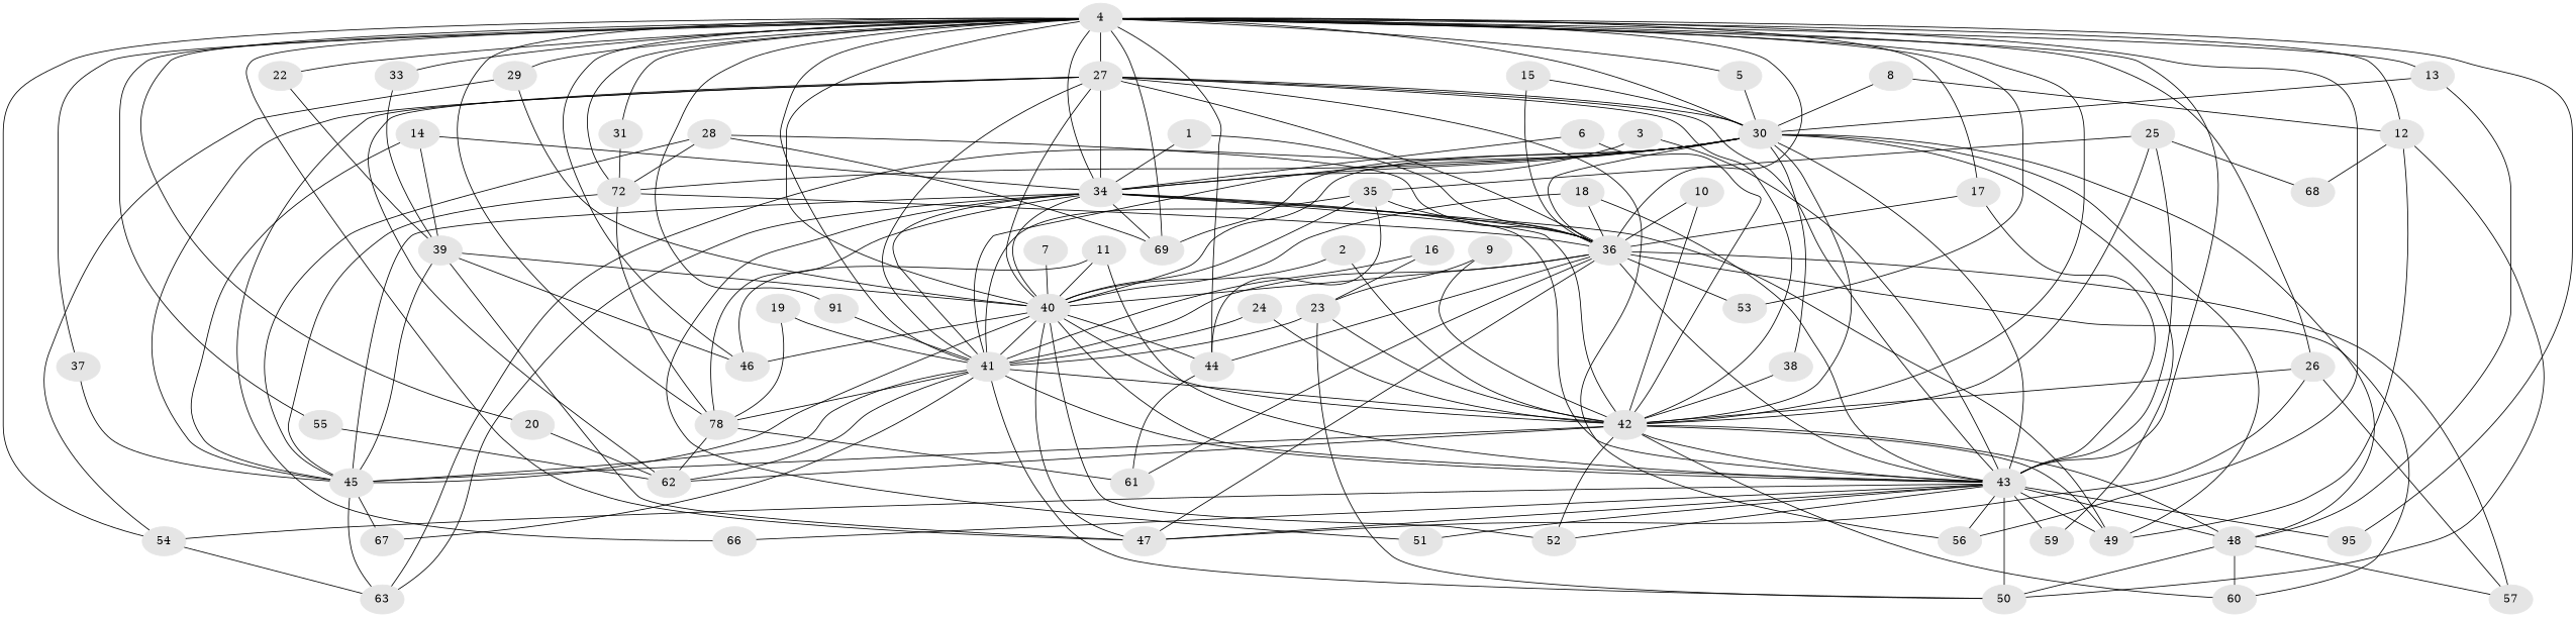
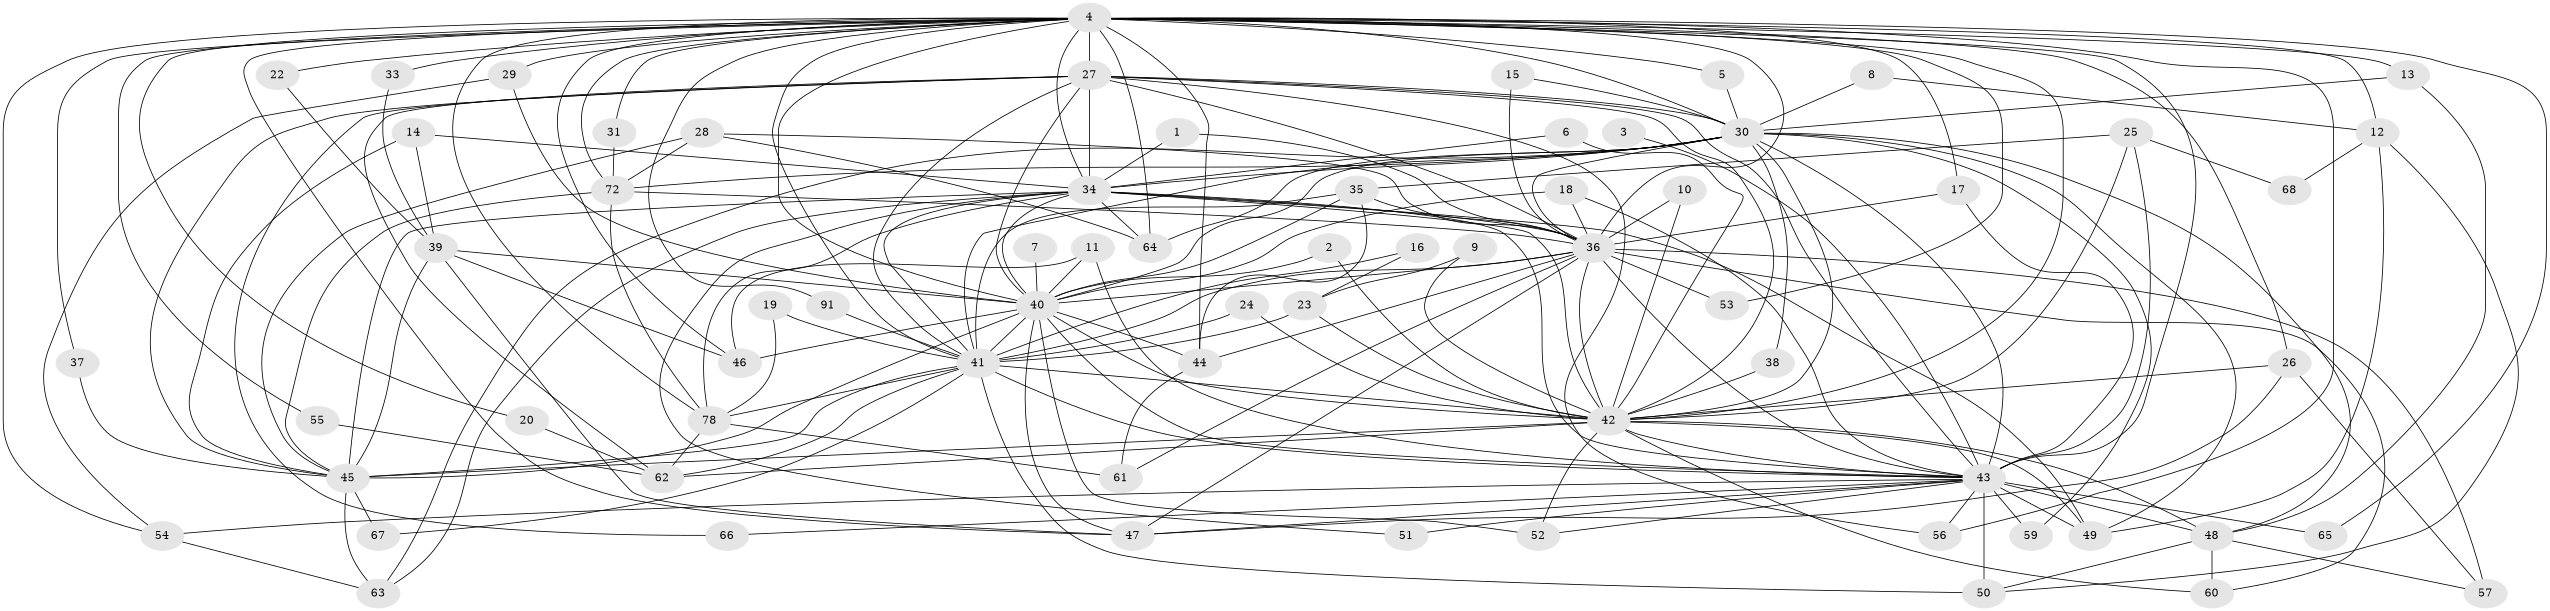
  graph {
    node [color=gray90 style=filled]
    edge [weight=1.0]
    1
    34
    36
    40
    42
    43
    41
    n8 [label=78]
-   64 [label=69]
+   64
    49
    45
    63
    51
    44
    47
    53
    57
    60
    61
    2
    46
    52
    48
    62
    3
    54
    56
-   65 [label=95]
+   65
    50
    66
    59
    4
    5
    12
    13
    17
    20
    n38 [label=91]
    22
    26
    27
    29
    30
    31
    n45 [label=72]
    33
    37
    55
    68
    39
    38
    67
    6
    7
    8
    9
    23
    10
    11
    14
    15
    16
    18
    19
    24
    25
    35
    28
    1 -- 34
    1 -- 36
    34 -- 36 [weight=2.0]
    34 -- 40 [weight=2.0]
    34 -- 42
    34 -- 43
    34 -- 41
    34 -- n8 [weight=2.0]
    34 -- 64
    34 -- 49 [weight=2.0]
    34 -- 45
    34 -- 63
    34 -- 51
    36 -- 40
+   36 -- 42 [weight=2.0]
    36 -- 43
    36 -- 41 [weight=2.0]
    36 -- 44 [weight=2.0]
    36 -- 47
    36 -- 53
    36 -- 57
    36 -- 60
    36 -- 61
    40 -- 42
    40 -- 43
    40 -- 41 [weight=3.0]
    40 -- 45
    40 -- 44
    40 -- 47
    40 -- 46
    40 -- 52
    42 -- 43
    42 -- 49
    42 -- 45
    42 -- 60
    42 -- 52
    42 -- 48 [weight=2.0]
    42 -- 62
    43 -- 49
    43 -- 51
    43 -- 47
    43 -- 52
    43 -- 48
    43 -- 54
    43 -- 56
    43 -- 65
    43 -- 50 [weight=2.0]
    43 -- 66
    43 -- 59
    41 -- 42
    41 -- 43
    41 -- n8
    41 -- 45
    41 -- 62
    41 -- 50
    41 -- 67
    n8 -- 61
    n8 -- 62
    45 -- 63
    45 -- 67
    44 -- 61
    2 -- 40
    2 -- 42
    48 -- 57
    48 -- 60
    48 -- 50
-   3 -- 34
    3 -- 43
    54 -- 63
    4 -- 34 [weight=2.0]
    4 -- 36 [weight=2.0]
    4 -- 40 [weight=3.0]
    4 -- 42 [weight=4.0]
    4 -- 43 [weight=2.0]
    4 -- 41 [weight=2.0]
    4 -- n8
    4 -- 64
    4 -- 44 [weight=2.0]
    4 -- 47
    4 -- 53
    4 -- 46
    4 -- 54
    4 -- 56
    4 -- 65
    4 -- 5
    4 -- 12
    4 -- 13
    4 -- 17
    4 -- 20
    4 -- n38
    4 -- 22
    4 -- 26
    4 -- 27 [weight=3.0]
    4 -- 29 [weight=2.0]
    4 -- 30 [weight=2.0]
    4 -- 31
    4 -- n45
    4 -- 33
    4 -- 37
    4 -- 55
    5 -- 30
    12 -- 49
    12 -- 50
    12 -- 68
    13 -- 48
    13 -- 30
    17 -- 36
    17 -- 43
    20 -- 62
    n38 -- 41
    22 -- 39
    26 -- 42
    26 -- 47
    26 -- 57
    27 -- 34
    27 -- 36
    27 -- 40 [weight=2.0]
    27 -- 42
    27 -- 43
    27 -- 41 [weight=2.0]
    27 -- 45
    27 -- 62
    27 -- 56
    27 -- 66
    27 -- 30
    29 -- 40
    29 -- 54
    30 -- 34
    30 -- 36
    30 -- 40
    30 -- 42
    30 -- 43 [weight=5.0]
    30 -- 41
    30 -- 64
    30 -- 49
    30 -- 63
    30 -- 48
    30 -- 59
    30 -- n45
    30 -- 38
    31 -- n45
    n45 -- 36
    n45 -- n8
    n45 -- 45
    33 -- 39
    37 -- 45
    55 -- 62
    39 -- 40
    39 -- 45
    39 -- 47
    39 -- 46
    38 -- 42
    6 -- 34
    6 -- 42
    7 -- 40
    8 -- 12
    8 -- 30
    9 -- 42
    9 -- 23
    23 -- 42
    23 -- 41
-   23 -- 50
    10 -- 36
    10 -- 42
    11 -- 40
    11 -- 43
    11 -- 46
    14 -- 34
    14 -- 45
    14 -- 39
    15 -- 36
    15 -- 30
    16 -- 41
    16 -- 23
    18 -- 36
    18 -- 40
    18 -- 43
    19 -- 41
    19 -- n8
    24 -- 42
    24 -- 41
    25 -- 42
    25 -- 43
    25 -- 68
    25 -- 35
    35 -- 36
    35 -- 40
    35 -- 41
    35 -- 44
    28 -- 36
    28 -- 64
    28 -- 45
    28 -- n45
  }
